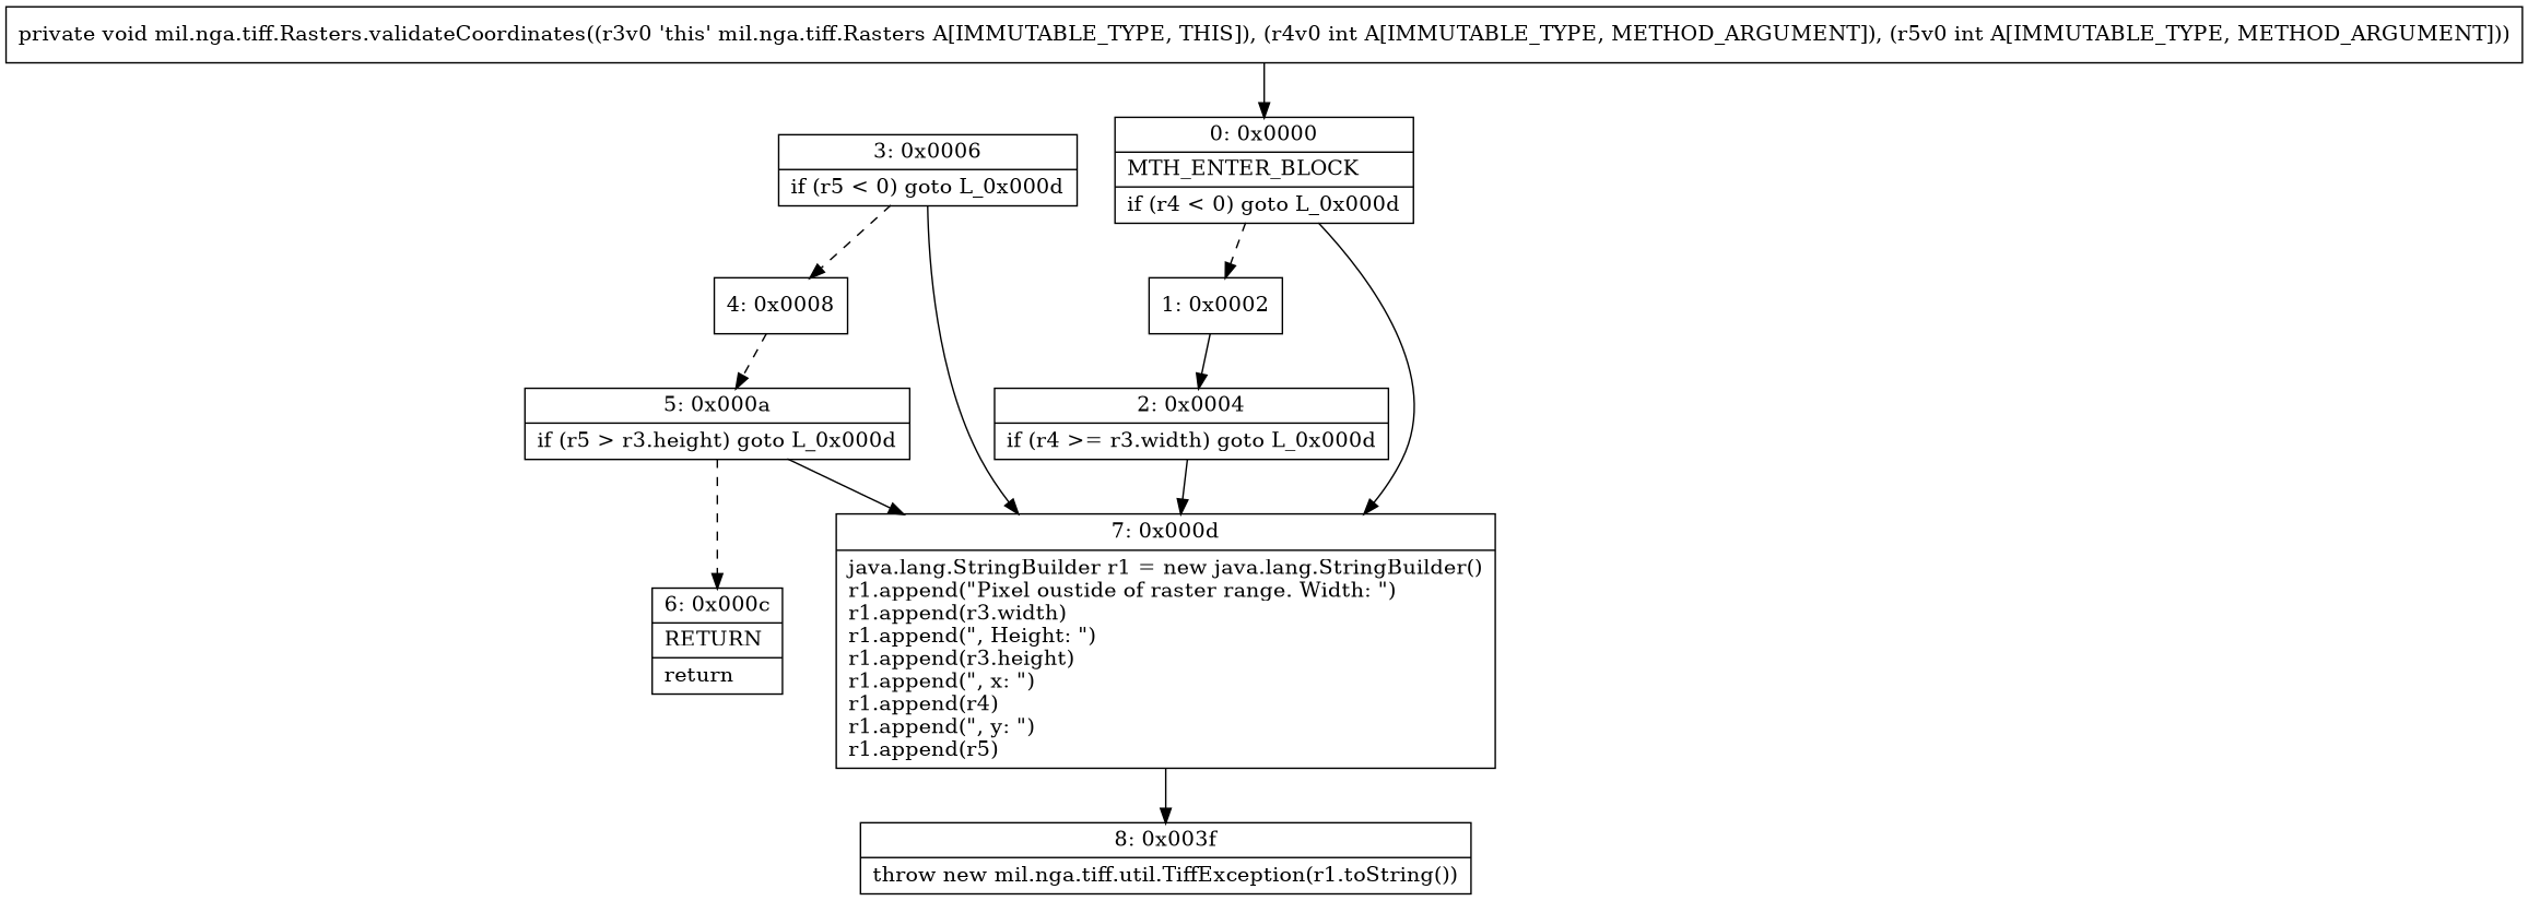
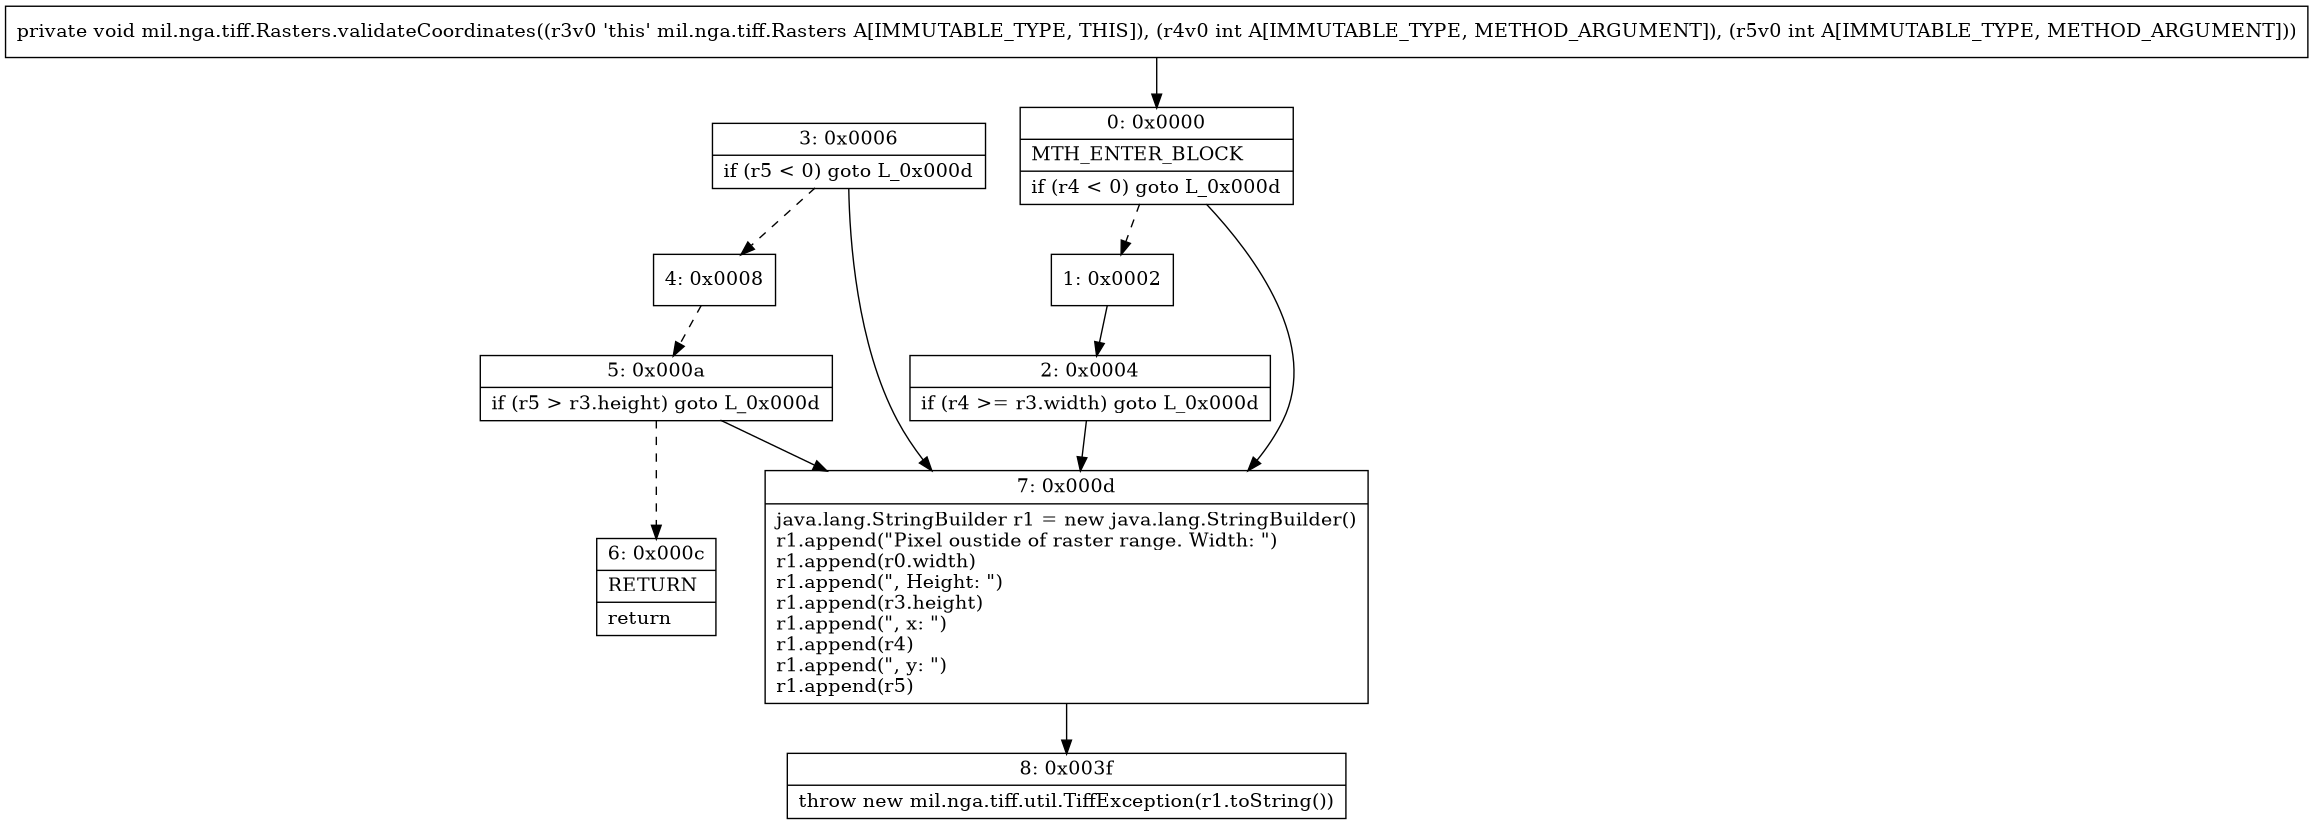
  digraph {
    node [shape=record]
    n1 [label="{0\:\ 0x0000|MTH_ENTER_BLOCK\l|if (r4 \< 0) goto L_0x000d\l}"]
    n2 [label="{1\:\ 0x0002}"]
-   n3 [label="{7\:\ 0x000d|java.lang.StringBuilder r1 = new java.lang.StringBuilder()\lr1.append(\"Pixel oustide of raster range. Width: \")\lr1.append(r3.width)\lr1.append(\", Height: \")\lr1.append(r3.height)\lr1.append(\", x: \")\lr1.append(r4)\lr1.append(\", y: \")\lr1.append(r5)\l}"]
+   n3 [label="{7\:\ 0x000d|java.lang.StringBuilder r1 = new java.lang.StringBuilder()\lr1.append(\"Pixel oustide of raster range. Width: \")\lr1.append(r0.width)\lr1.append(\", Height: \")\lr1.append(r3.height)\lr1.append(\", x: \")\lr1.append(r4)\lr1.append(\", y: \")\lr1.append(r5)\l}"]
    n4 [label="{2\:\ 0x0004|if (r4 \>= r3.width) goto L_0x000d\l}"]
    n5 [label="{8\:\ 0x003f|throw new mil.nga.tiff.util.TiffException(r1.toString())\l}"]
    n6 [label="{3\:\ 0x0006|if (r5 \< 0) goto L_0x000d\l}"]
    n7 [label="{4\:\ 0x0008}"]
    n8 [label="{5\:\ 0x000a|if (r5 \> r3.height) goto L_0x000d\l}"]
    n9 [label="{6\:\ 0x000c|RETURN\l|return\l}"]
    n10 [label="{private void mil.nga.tiff.Rasters.validateCoordinates((r3v0 'this' mil.nga.tiff.Rasters A[IMMUTABLE_TYPE, THIS]), (r4v0 int A[IMMUTABLE_TYPE, METHOD_ARGUMENT]), (r5v0 int A[IMMUTABLE_TYPE, METHOD_ARGUMENT])) }"]
    n1 -> n2 [style=dashed]
    n1 -> n3
    n2 -> n4
    n3 -> n5
    n4 -> n3
    n6 -> n3
    n6 -> n7 [style=dashed]
    n7 -> n8 [style=dashed]
    n8 -> n3
    n8 -> n9 [style=dashed]
    n10 -> n1
  }
